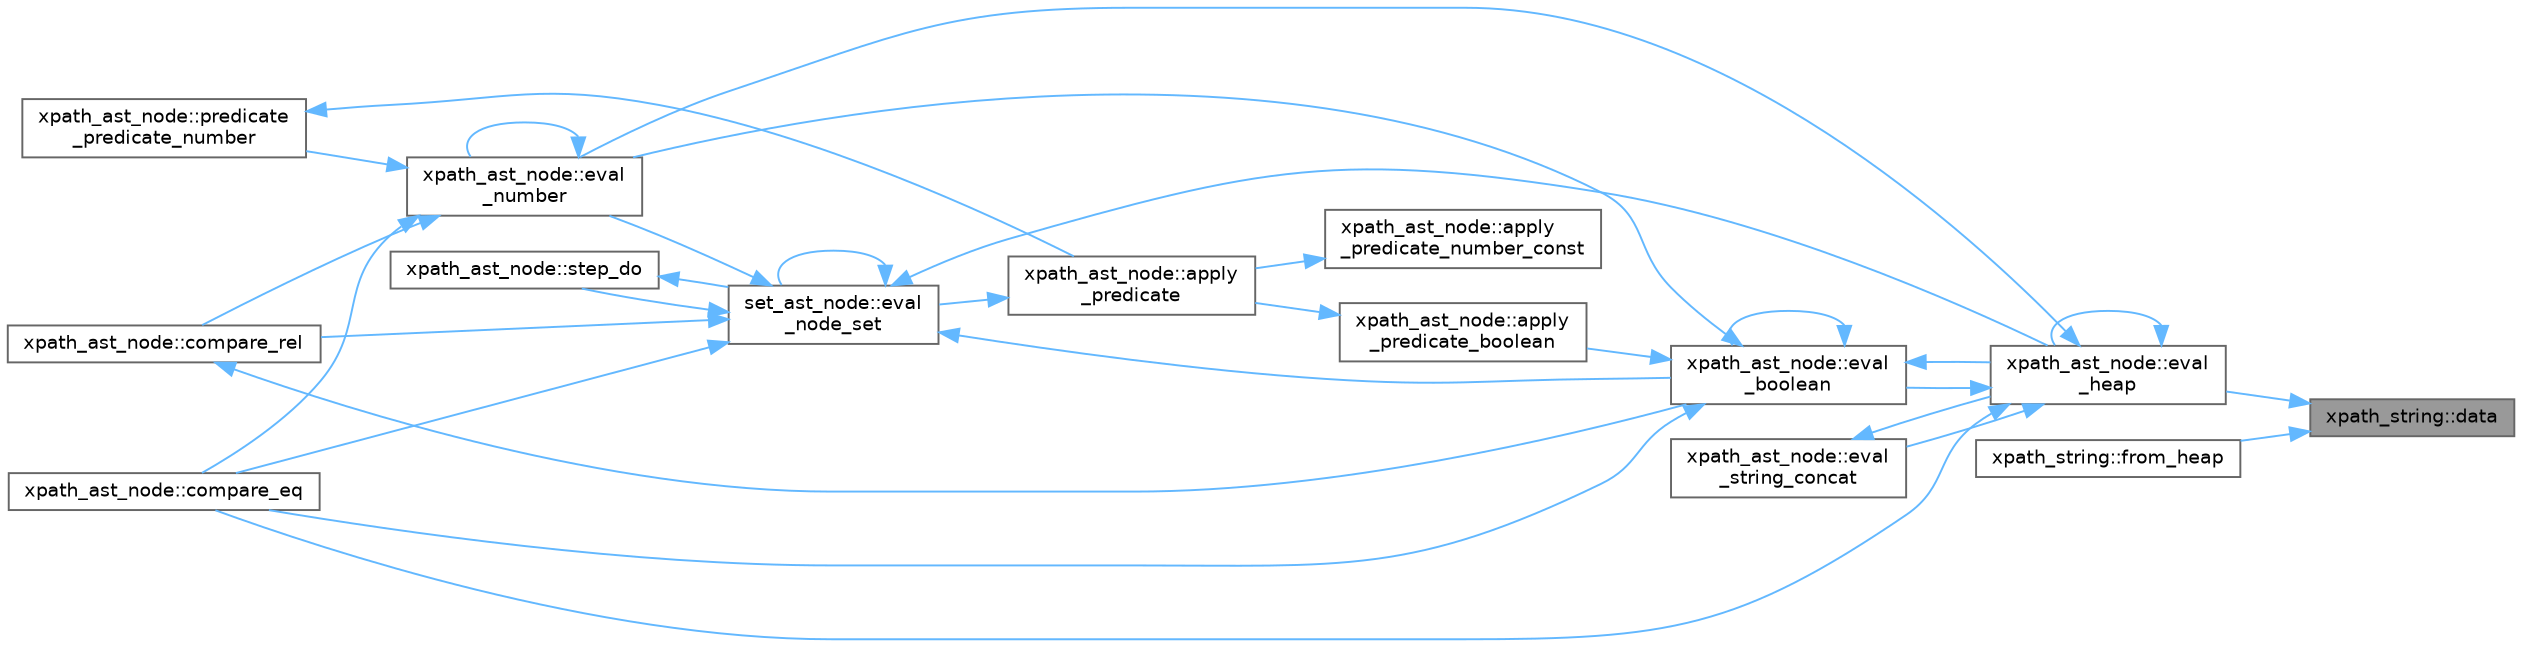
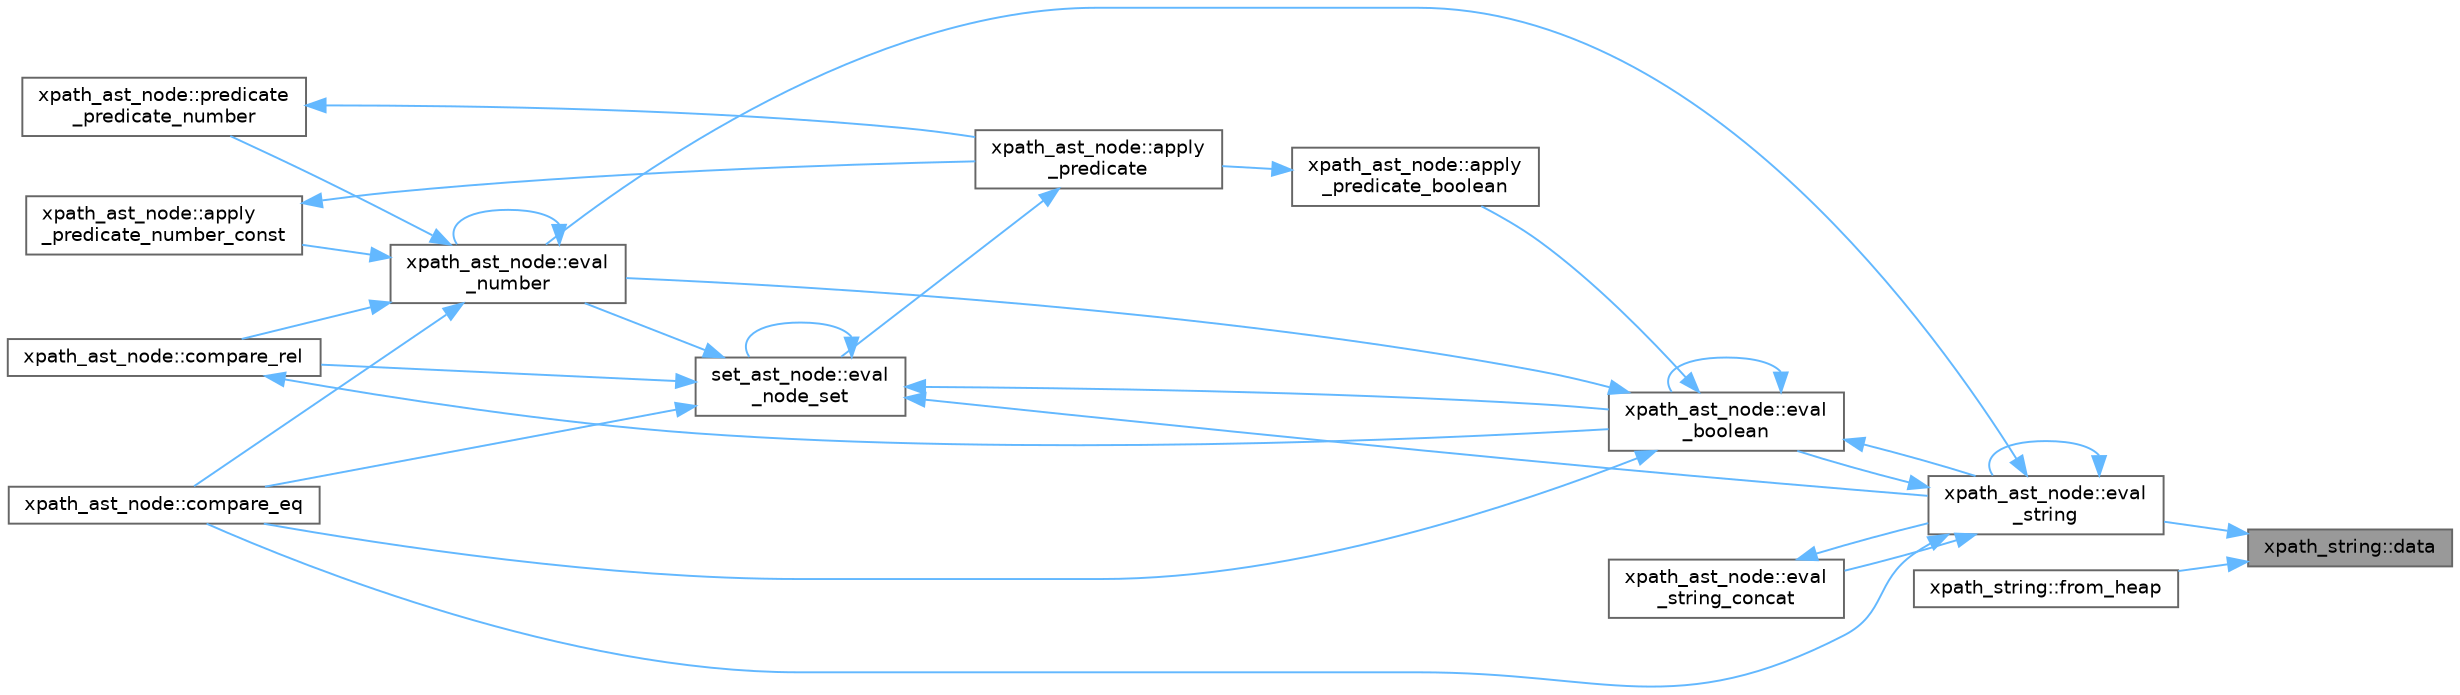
  digraph {
    rankdir=RL
    node [color=grey40 fillcolor=white fontname=Helvetica fontsize=10 shape=box style=filled]
    edge [color=steelblue1 dir=back fontname=Helvetica fontsize=10 labelfontname=Helvetica labelfontsize=10 style=solid]
    n1 [color=gray40 fillcolor=grey60 fontcolor=black height=0.2 label="xpath_string::data" width=0.4]
-   n2 [height=0.2 label="xpath_ast_node::eval\l_heap" width=0.4]
+   n2 [height=0.2 label="xpath_ast_node::eval\l_string" width=0.4]
    n3 [height=0.2 label="xpath_string::from_heap" width=0.4]
    n4 [height=0.2 label="xpath_ast_node::compare_eq" width=0.4]
    n5 [height=0.2 label="xpath_ast_node::eval\l_boolean" width=0.4]
    n6 [height=0.2 label="xpath_ast_node::eval\l_number" width=0.4]
    n7 [height=0.2 label="xpath_ast_node::eval\l_string_concat" width=0.4]
    n8 [height=0.2 label="xpath_ast_node::apply\l_predicate_boolean" width=0.4]
    n9 [height=0.2 label="xpath_ast_node::compare_rel" width=0.4]
    n10 [height=0.2 label="xpath_ast_node::predicate\l_predicate_number" width=0.4]
    n11 [height=0.2 label="xpath_ast_node::apply\l_predicate_number_const" width=0.4]
    n12 [height=0.2 label="xpath_ast_node::apply\l_predicate" width=0.4]
    n13 [height=0.2 label="set_ast_node::eval\l_node_set" width=0.4]
-   n14 [height=0.2 label="xpath_ast_node::step_do" width=0.4]
    n1 -> n2
    n1 -> n3
    n2 -> n2
    n2 -> n4
    n2 -> n5
    n2 -> n6
    n2 -> n7
    n5 -> n2
    n5 -> n4
    n5 -> n5
    n5 -> n6
    n5 -> n8
    n6 -> n4
    n6 -> n6
    n6 -> n9
    n6 -> n10
+   n6 -> n11
    n7 -> n2
    n8 -> n12
    n9 -> n5
    n10 -> n12
    n11 -> n12
    n12 -> n13
    n13 -> n2
    n13 -> n4
    n13 -> n5
    n13 -> n6
    n13 -> n9
    n13 -> n13
-   n13 -> n14
-   n14 -> n13
  }
